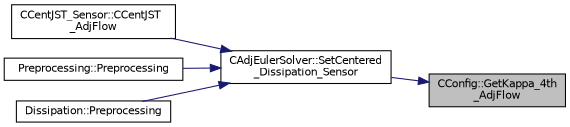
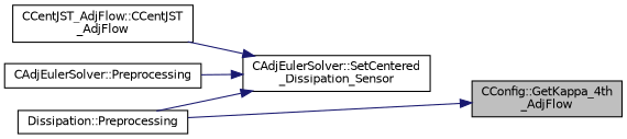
  digraph {
    rankdir=RL
    node [color=black fillcolor=white fontname=Helvetica fontsize=10 shape=record style=filled]
    edge [color=midnightblue dir=back fontname=Helvetica fontsize=10 labelfontname=Helvetica labelfontsize=10 style=solid]
    n1 [fillcolor=grey75 fontcolor=black height=0.2 label="CConfig::GetKappa_4th\l_AdjFlow" width=0.4]
    n2 [height=0.2 label="CAdjEulerSolver::SetCentered\l_Dissipation_Sensor" width=0.4]
-   n3 [height=0.2 label="CCentJST_Sensor::CCentJST\l_AdjFlow" width=0.4]
+   n3 [height=0.2 label="CCentJST_AdjFlow::CCentJST\l_AdjFlow" width=0.4]
    n4 [height=0.2 label="Dissipation::Preprocessing" width=0.4]
-   n5 [height=0.2 label="Preprocessing::Preprocessing" width=0.4]
-   n1 -> n2
+   n5 [height=0.2 label="CAdjEulerSolver::Preprocessing" width=0.4]
+   n1 -> n4
    n2 -> n3
    n2 -> n4
    n2 -> n5
  }
